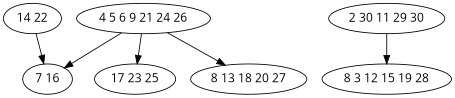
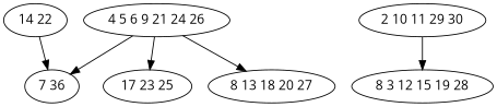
  digraph {
    fontname="Open Sans"
    node [fontname="Open Sans"]
    edge [fontname="Open Sans"]
    n1 [label="14 22"]
-   n2 [label="7 16"]
-   n3 [label="2 30 11 29 30"]
+   n2 [label="7 36"]
+   n3 [label="2 10 11 29 30"]
    n4 [label="8 3 12 15 19 28"]
    n5 [label="4 5 6 9 21 24 26"]
    n6 [label="17 23 25"]
    n7 [label="8 13 18 20 27"]
    n1 -> n2
    n3 -> n4
    n5 -> n2
    n5 -> n6
    n5 -> n7
  }
